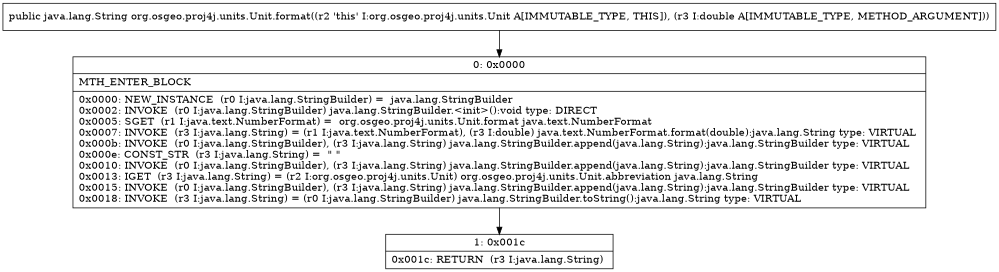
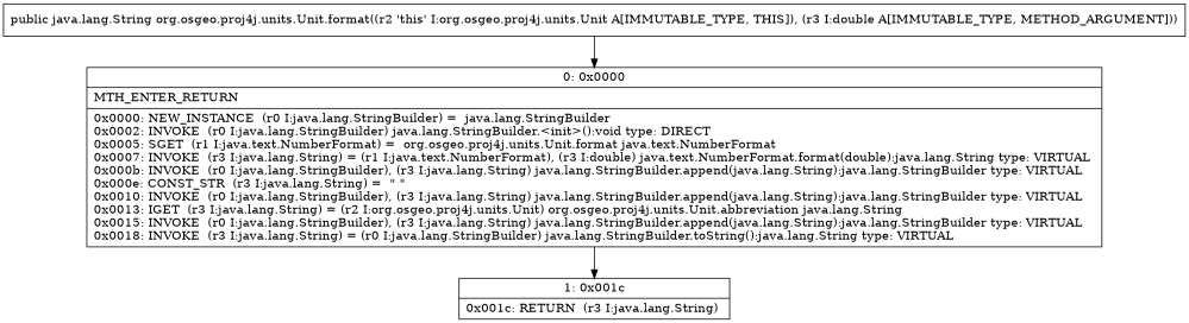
  digraph {
    node [shape=record]
-   n1 [label="{0\:\ 0x0000|MTH_ENTER_BLOCK\l|0x0000: NEW_INSTANCE  (r0 I:java.lang.StringBuilder) =  java.lang.StringBuilder \l0x0002: INVOKE  (r0 I:java.lang.StringBuilder) java.lang.StringBuilder.\<init\>():void type: DIRECT \l0x0005: SGET  (r1 I:java.text.NumberFormat) =  org.osgeo.proj4j.units.Unit.format java.text.NumberFormat \l0x0007: INVOKE  (r3 I:java.lang.String) = (r1 I:java.text.NumberFormat), (r3 I:double) java.text.NumberFormat.format(double):java.lang.String type: VIRTUAL \l0x000b: INVOKE  (r0 I:java.lang.StringBuilder), (r3 I:java.lang.String) java.lang.StringBuilder.append(java.lang.String):java.lang.StringBuilder type: VIRTUAL \l0x000e: CONST_STR  (r3 I:java.lang.String) =  \" \" \l0x0010: INVOKE  (r0 I:java.lang.StringBuilder), (r3 I:java.lang.String) java.lang.StringBuilder.append(java.lang.String):java.lang.StringBuilder type: VIRTUAL \l0x0013: IGET  (r3 I:java.lang.String) = (r2 I:org.osgeo.proj4j.units.Unit) org.osgeo.proj4j.units.Unit.abbreviation java.lang.String \l0x0015: INVOKE  (r0 I:java.lang.StringBuilder), (r3 I:java.lang.String) java.lang.StringBuilder.append(java.lang.String):java.lang.StringBuilder type: VIRTUAL \l0x0018: INVOKE  (r3 I:java.lang.String) = (r0 I:java.lang.StringBuilder) java.lang.StringBuilder.toString():java.lang.String type: VIRTUAL \l}"]
+   n1 [label="{0\:\ 0x0000|MTH_ENTER_RETURN\l|0x0000: NEW_INSTANCE  (r0 I:java.lang.StringBuilder) =  java.lang.StringBuilder \l0x0002: INVOKE  (r0 I:java.lang.StringBuilder) java.lang.StringBuilder.\<init\>():void type: DIRECT \l0x0005: SGET  (r1 I:java.text.NumberFormat) =  org.osgeo.proj4j.units.Unit.format java.text.NumberFormat \l0x0007: INVOKE  (r3 I:java.lang.String) = (r1 I:java.text.NumberFormat), (r3 I:double) java.text.NumberFormat.format(double):java.lang.String type: VIRTUAL \l0x000b: INVOKE  (r0 I:java.lang.StringBuilder), (r3 I:java.lang.String) java.lang.StringBuilder.append(java.lang.String):java.lang.StringBuilder type: VIRTUAL \l0x000e: CONST_STR  (r3 I:java.lang.String) =  \" \" \l0x0010: INVOKE  (r0 I:java.lang.StringBuilder), (r3 I:java.lang.String) java.lang.StringBuilder.append(java.lang.String):java.lang.StringBuilder type: VIRTUAL \l0x0013: IGET  (r3 I:java.lang.String) = (r2 I:org.osgeo.proj4j.units.Unit) org.osgeo.proj4j.units.Unit.abbreviation java.lang.String \l0x0015: INVOKE  (r0 I:java.lang.StringBuilder), (r3 I:java.lang.String) java.lang.StringBuilder.append(java.lang.String):java.lang.StringBuilder type: VIRTUAL \l0x0018: INVOKE  (r3 I:java.lang.String) = (r0 I:java.lang.StringBuilder) java.lang.StringBuilder.toString():java.lang.String type: VIRTUAL \l}"]
    n2 [label="{1\:\ 0x001c|0x001c: RETURN  (r3 I:java.lang.String) \l}"]
    n3 [label="{public java.lang.String org.osgeo.proj4j.units.Unit.format((r2 'this' I:org.osgeo.proj4j.units.Unit A[IMMUTABLE_TYPE, THIS]), (r3 I:double A[IMMUTABLE_TYPE, METHOD_ARGUMENT])) }"]
    n1 -> n2
    n3 -> n1
  }
